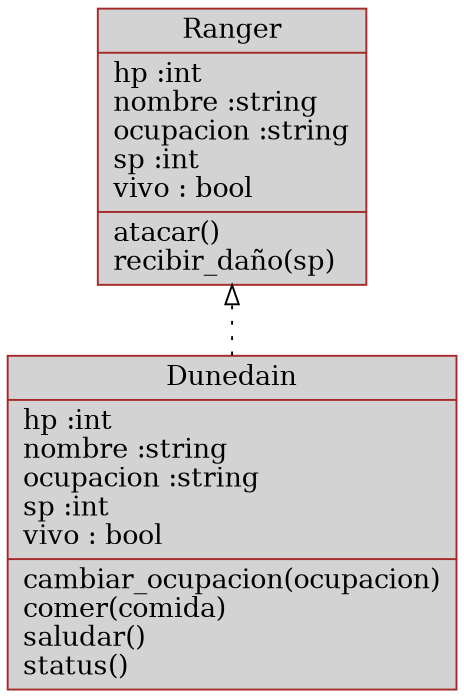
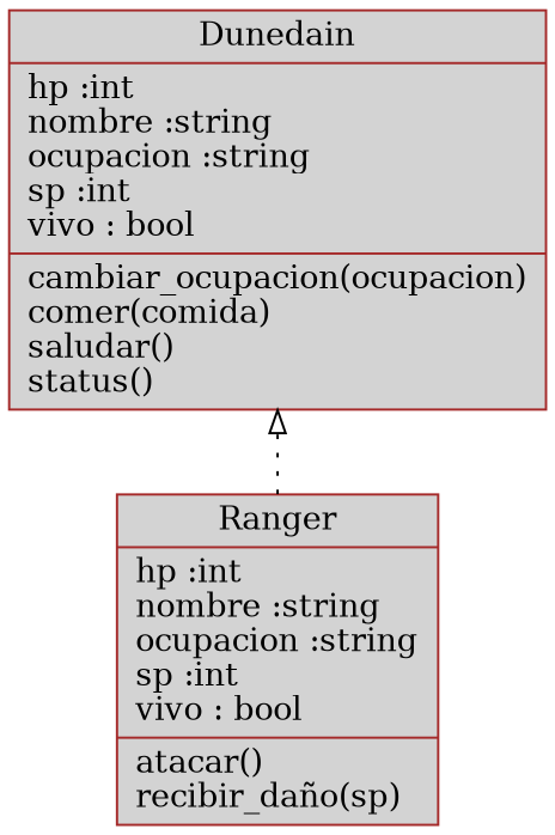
  digraph {
    rankdir=BT
    node [shape=record style=filled fillcolor=lightgrey color=brown]
    n1 [label="{Dunedain|hp :int\lnombre :string\locupacion :string\lsp :int\lvivo : bool\l|cambiar_ocupacion(ocupacion)\lcomer(comida)\lsaludar()\lstatus()\l}"]
    n2 [label="{Ranger|hp :int\lnombre :string\locupacion :string\lsp :int\lvivo : bool\l|atacar()\lrecibir_daño(sp)\l}"]
-   n1 -> n2 [arrowhead=empty arrowtail=none color=black style=dotted]
+   n2 -> n1 [arrowhead=empty arrowtail=none color=black style=dotted]
  }
